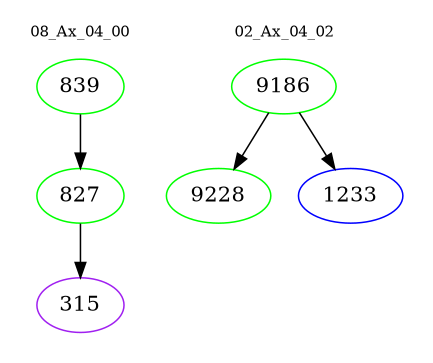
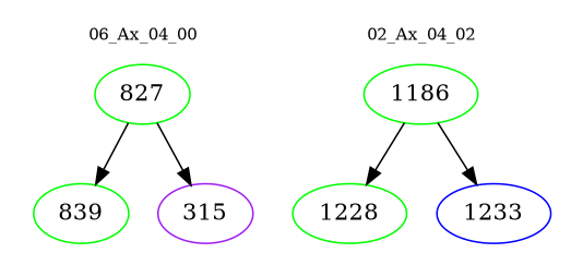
  digraph {
    fontname="DejaVu Serif"
    node [color=green fontname="DejaVu Serif"]
    edge [color=black fontname="DejaVu Serif"]
    n1 [label=839]
    n2 [label=827]
    n3 [color=purple label=315]
-   n4 [label=9228]
-   n5 [label=9186]
+   n4 [label=1228]
+   n5 [label=1186]
    n6 [color=blue label=1233]
    subgraph cluster_1 {
      color=white
      fontsize=10
-     label="08_Ax_04_00"
+     label="06_Ax_04_00"
      n1
      n2
      n3
    }
    subgraph cluster_2 {
      color=white
      fontsize=10
      label="02_Ax_04_02"
      n4
      n5
      n6
    }
-   n1 -> n2
+   n2 -> n1
    n2 -> n3
    n5 -> n4
    n5 -> n6
  }
